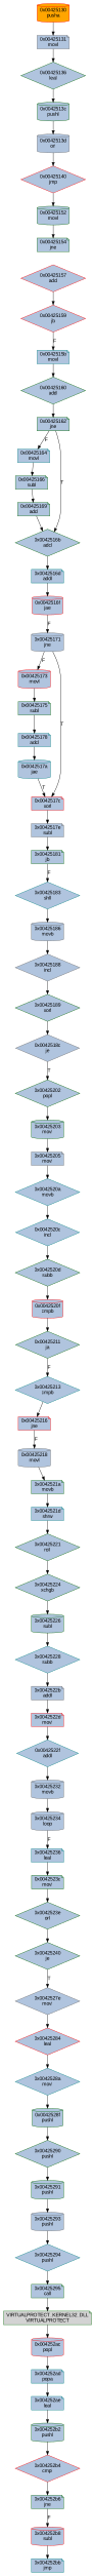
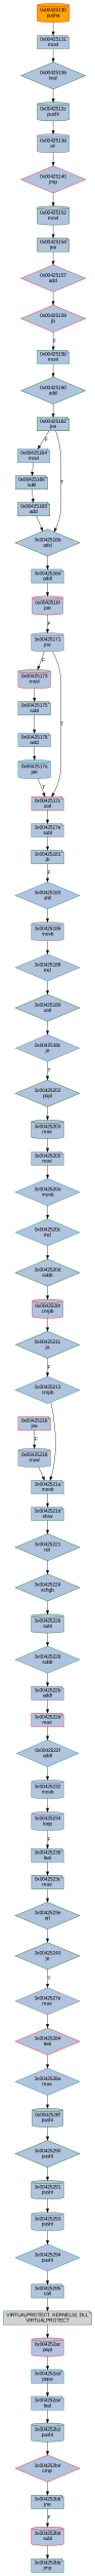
  strict digraph {
    fontname="Liberation Sans"
    node [color=darkgreen fillcolor=lightsteelblue fontname="Liberation Sans" shape=diamond style=filled]
    edge [color="#000000" fontname="Liberation Sans"]
    n1 [color=gray40 label="0x0042527e\nmovl"]
    n2 [color=red label="0x00425284\nleal"]
    n3 [color=teal label="0x0042528a\nmovl"]
    n4 [label="0x0042528f\npushl" shape=cylinder]
    n5 [label="0x00425290\npushl"]
    n6 [label="0x00425291\npushl" shape=cylinder]
    n7 [color=red label="0x0042520f\ncmpb" shape=cylinder]
    n8 [label="0x00425211\nja"]
    n9 [color=teal label="0x00425213\ncmpb"]
    n10 [color=red label="0x00425216\njne" shape=note]
    n11 [color=gray40 label="0x00425293\npushl" shape=cylinder]
    n12 [color=teal label="0x004252ad\npopa" shape=note]
    n13 [color=teal label="0x004252ae\nleal" shape=note]
    n14 [label="0x004252b2\npushl" shape=cylinder]
    n15 [color=red label="0x004252b4\ncmpl"]
    n16 [color=gray40 label="0x00425218\nmovl" shape=cylinder]
-   n17 [label="0x0042521a\nmovb" shape=note]
+   n17 [color=teal label="0x0042521a\nmovb" shape=note]
    n18 [label="0x00425202\npopl"]
    n19 [label="0x00425203\nmovl" shape=cylinder]
    n20 [color=gray40 label="0x00425205\nmovl" shape=note]
    n21 [color=teal label="0x0042520a\nmovb"]
    n22 [color=gray40 label="0x0042518c\nje"]
    n23 [color=teal label="0x0042520c\nincl"]
    n24 [label="0x00425295\ncall" shape=note]
    n25 [fillcolor=lightgrey label="VIRTUALPROTECT_KERNEL32_DLL\nVIRTUALPROTECT" shape=note]
    n26 [color=red label="0x004252ac\npopl" shape=cylinder]
    n27 [label="0x00425189\nxorl"]
    n28 [color=gray40 label="0x0042522b\naddl" shape=note]
    n29 [color=red label="0x0042522d\nmovl" shape=note]
    n30 [color=teal label="0x0042522f\naddl"]
    n31 [color=gray40 label="0x00425232\nmovb" shape=cylinder]
    n32 [label="0x00425221\nroll"]
    n33 [label="0x00425224\nxchgb"]
    n34 [label="0x00425226\nsubl" shape=cylinder]
    n35 [color=teal label="0x00425228\nsubb"]
    n36 [color=gray40 label="0x00425186\nmovb" shape=cylinder]
    n37 [color=gray40 label="0x00425188\nincl"]
    n38 [label="0x0042513c\npushl" shape=cylinder]
    n39 [color=gray40 label="0x0042513d\norl" shape=cylinder]
    n40 [color=red label="0x00425140\njmp"]
    n41 [label="0x00425152\nmovl" shape=cylinder]
    n42 [color=gray40 label="0x00425131\nmovl" shape=note]
    n43 [label="0x00425136\nleal"]
    n44 [color=teal label="0x0042521d\nshrw" shape=note]
    n45 [label="0x0042520d\nsubb"]
    n46 [label="0x00425162\njne" shape=note]
    n47 [color=teal label="0x00425164\nmovl" shape=note]
    n48 [label="0x0042516b\nadcl"]
    n49 [label="0x00425166\nsubl" shape=note]
    n50 [color=teal label="0x0042516d\naddl" shape=note]
    n51 [label="0x00425169\nadcl" shape=note]
    n52 [color=red label="0x0042516f\njae" shape=cylinder]
    n53 [label="0x004252b6\njne" shape=note]
    n54 [color=red label="0x004252b8\nsubl" shape=cylinder]
    n55 [color=teal label="0x004252bb\njmp" shape=note]
    n56 [color=red label="0x00425157\nadcl"]
    n57 [color=red label="0x00425159\njb"]
    n58 [color=teal label="0x0042515b\nmovl" shape=note]
    n59 [label="0x00425160\naddl"]
    n60 [color=teal label="0x00425294\npushl"]
    n61 [color=red label="0x00425173\nmovl" shape=cylinder]
    n62 [label="0x00425175\nsubl" shape=note]
    n63 [color=teal label="0x00425178\nadcl" shape=note]
    n64 [color=teal label="0x0042517a\njae" shape=cylinder]
    n65 [color=red label="0x0042517c\nxorl" shape=note]
    n66 [color=gray40 label="0x0042517e\nsubl" shape=note]
    n67 [label="0x00425181\njb" shape=note]
    n68 [color=teal label="0x00425183\nshll"]
    n69 [label="0x00425154\njne" shape=note]
    n70 [color=gray40 label="0x00425234\nloop" shape=cylinder]
    n71 [color=gray40 label="0x00425171\njne" shape=cylinder]
    n72 [label="0x0042523c\nmovl" shape=note]
    n73 [label="0x0042523e\norl"]
    n74 [label="0x00425240\nje"]
    n75 [color=teal label="0x00425236\nleal" shape=note]
    n76 [color=red fillcolor=orange label="0x00425130\npusha" shape=cylinder]
    n1 -> n2
    n2 -> n3
    n3 -> n4
    n4 -> n5
    n5 -> n6
    n6 -> n11
    n7 -> n8
    n8 -> n9 [label=F]
-   n9 -> n10
+   n9 -> n17
    n10 -> n16 [label=F]
    n11 -> n60
    n12 -> n13
    n13 -> n14
    n14 -> n15
    n15 -> n53
    n16 -> n17
    n17 -> n44
    n18 -> n19
    n19 -> n20
    n20 -> n21
    n21 -> n23
    n22 -> n18 [label=T]
    n23 -> n45
    n24 -> n25
    n25 -> n26
    n26 -> n12
    n27 -> n22
    n28 -> n29
    n29 -> n30
    n30 -> n31
    n31 -> n70
    n32 -> n33
    n33 -> n34
    n34 -> n35
    n35 -> n28
    n36 -> n37
    n37 -> n27
    n38 -> n39
    n39 -> n40
    n40 -> n41
    n41 -> n69
    n42 -> n43
    n43 -> n38
    n44 -> n32
    n45 -> n7
    n46 -> n47 [label=F]
    n46 -> n48 [label=T]
    n47 -> n49
    n48 -> n50
    n49 -> n51
    n50 -> n52
    n51 -> n48
    n52 -> n71 [label=F]
    n53 -> n54 [label=F]
    n54 -> n55
    n56 -> n57
    n57 -> n58 [label=F]
    n58 -> n59
    n59 -> n46
    n60 -> n24
    n61 -> n62
    n62 -> n63
    n63 -> n64
    n64 -> n65 [label=T]
    n65 -> n66
    n66 -> n67
    n67 -> n68 [label=F]
    n68 -> n36
+   n69 -> n56
    n70 -> n75 [label=F]
    n71 -> n61 [label=F]
    n71 -> n65 [label=T]
    n72 -> n73
    n73 -> n74
    n74 -> n1 [label=T]
    n75 -> n72
    n76 -> n42
  }
